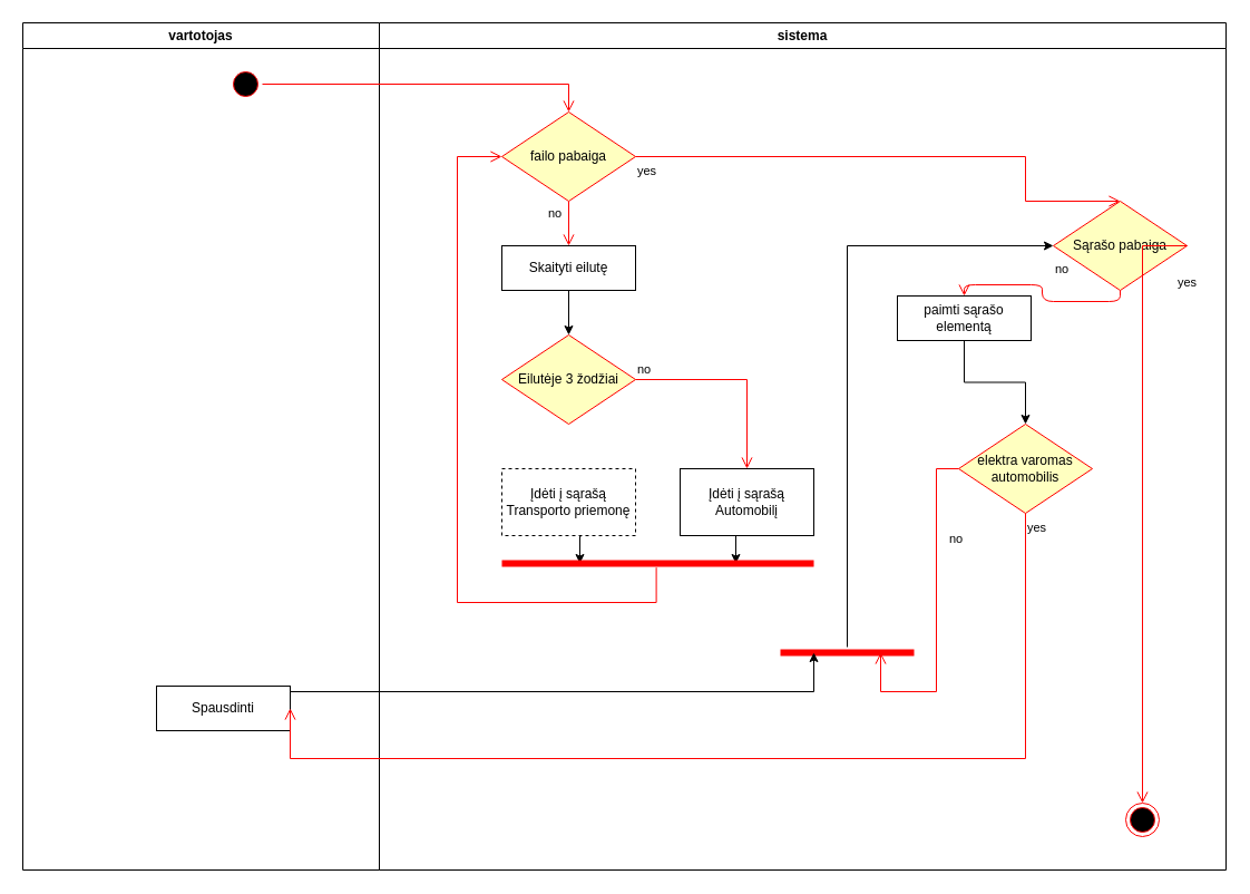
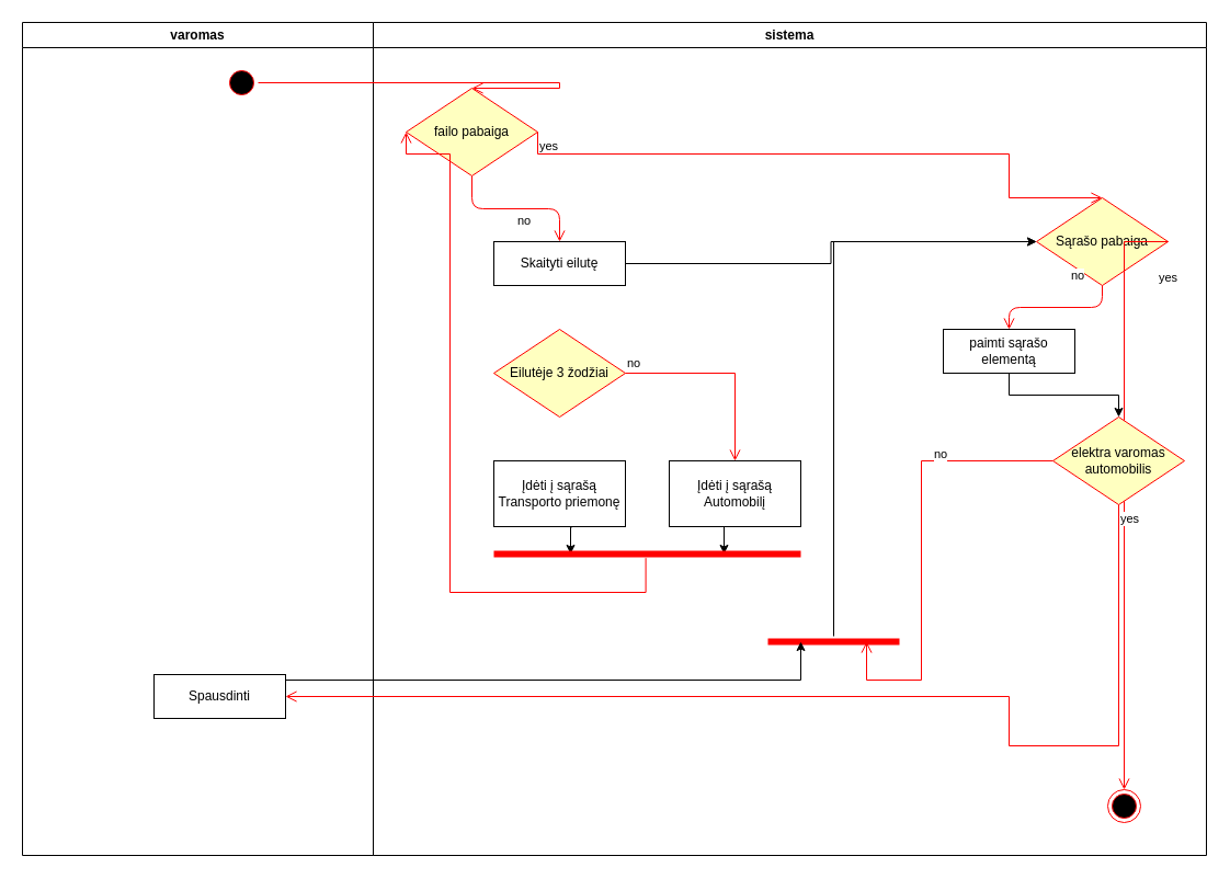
  <mxCell id="0" />
  <mxCell id="1" parent="0" />
- <mxCell id="2" value="vartotojas" style="swimlane;whiteSpace=wrap" parent="1" vertex="1"><mxGeometry x="20" y="20" width="320" height="760" as="geometry" /></mxCell>
+ <mxCell id="2" value="varomas" style="swimlane;whiteSpace=wrap" parent="1" vertex="1"><mxGeometry x="20" y="20" width="320" height="760" as="geometry" /></mxCell>
  <mxCell id="3" value="" style="ellipse;shape=startState;fillColor=#000000;strokeColor=#ff0000;" parent="2" vertex="1"><mxGeometry x="185" y="40" width="30" height="30" as="geometry" /></mxCell>
  <mxCell id="4" value="Spausdinti" style="rounded=0;whiteSpace=wrap;html=1;verticalAlign=middle;" vertex="1" parent="2"><mxGeometry x="120" y="595" width="120" height="40" as="geometry" /></mxCell>
  <mxCell id="5" value="sistema" style="swimlane;whiteSpace=wrap" parent="1" vertex="1"><mxGeometry x="340" y="20" width="760" height="760" as="geometry" /></mxCell>
  <mxCell id="6" value="no" style="edgeStyle=orthogonalEdgeStyle;html=1;align=left;verticalAlign=bottom;endArrow=open;endSize=8;strokeColor=#ff0000;exitX=0.5;exitY=1;exitDx=0;exitDy=0;entryX=0.5;entryY=0;entryDx=0;entryDy=0;" edge="1" source="15" parent="5" target="8"><mxGeometry x="-0.006" y="-20" relative="1" as="geometry"><mxPoint x="170" y="240" as="targetPoint" /><mxPoint x="330" y="120" as="sourcePoint" /><mxPoint as="offset" /></mxGeometry></mxCell>
- <mxCell id="7" style="edgeStyle=orthogonalEdgeStyle;rounded=0;orthogonalLoop=1;jettySize=auto;html=1;entryX=0.5;entryY=0;entryDx=0;entryDy=0;" edge="1" parent="5" source="8" target="11"><mxGeometry relative="1" as="geometry" /></mxCell>
+ <mxCell id="7" style="edgeStyle=orthogonalEdgeStyle;rounded=0;orthogonalLoop=1;jettySize=auto;html=1;" edge="1" parent="5" source="8" target="18"><mxGeometry relative="1" as="geometry" /></mxCell>
  <mxCell id="8" value="Skaityti eilutę" style="rounded=0;whiteSpace=wrap;html=1;" vertex="1" parent="5"><mxGeometry x="110" y="200" width="120" height="40" as="geometry" /></mxCell>
  <mxCell id="9" style="edgeStyle=orthogonalEdgeStyle;rounded=0;orthogonalLoop=1;jettySize=auto;html=1;entryX=0.25;entryY=0.5;entryDx=0;entryDy=0;entryPerimeter=0;exitX=0.592;exitY=1.01;exitDx=0;exitDy=0;exitPerimeter=0;" edge="1" parent="5" source="10" target="16"><mxGeometry relative="1" as="geometry" /></mxCell>
- <mxCell id="10" value="Įdėti į sąrašą Transporto priemonę" style="rounded=0;whiteSpace=wrap;html=1;verticalAlign=middle;dashed=1;" vertex="1" parent="5"><mxGeometry x="110" y="400" width="120" height="60" as="geometry" /></mxCell>
+ <mxCell id="10" value="Įdėti į sąrašą Transporto priemonę" style="rounded=0;whiteSpace=wrap;html=1;verticalAlign=middle;" vertex="1" parent="5"><mxGeometry x="110" y="400" width="120" height="60" as="geometry" /></mxCell>
  <mxCell id="11" value="Eilutėje 3 žodžiai" style="rhombus;whiteSpace=wrap;html=1;fillColor=#ffffc0;strokeColor=#ff0000;" vertex="1" parent="5"><mxGeometry x="110" y="280" width="120" height="80" as="geometry" /></mxCell>
  <mxCell id="12" value="no" style="edgeStyle=orthogonalEdgeStyle;html=1;align=left;verticalAlign=bottom;endArrow=open;endSize=8;strokeColor=#ff0000;entryX=0.5;entryY=0;entryDx=0;entryDy=0;rounded=0;" edge="1" source="11" parent="5" target="14"><mxGeometry x="-1" relative="1" as="geometry"><mxPoint x="290" y="300" as="targetPoint" /><Array as="points"><mxPoint x="330" y="320" /></Array></mxGeometry></mxCell>
  <mxCell id="13" style="edgeStyle=orthogonalEdgeStyle;rounded=0;orthogonalLoop=1;jettySize=auto;html=1;exitX=0.5;exitY=1;exitDx=0;exitDy=0;entryX=0.75;entryY=0.5;entryDx=0;entryDy=0;entryPerimeter=0;" edge="1" parent="5" source="14" target="16"><mxGeometry relative="1" as="geometry" /></mxCell>
  <mxCell id="14" value="Įdėti į sąrašą Automobilį" style="rounded=0;whiteSpace=wrap;html=1;verticalAlign=middle;" vertex="1" parent="5"><mxGeometry x="270" y="400" width="120" height="60" as="geometry" /></mxCell>
- <mxCell id="15" value="failo pabaiga" style="rhombus;whiteSpace=wrap;html=1;fillColor=#ffffc0;strokeColor=#ff0000;" vertex="1" parent="5"><mxGeometry x="110" y="80" width="120" height="80" as="geometry" /></mxCell>
+ <mxCell id="15" value="failo pabaiga" style="rhombus;whiteSpace=wrap;html=1;fillColor=#ffffc0;strokeColor=#ff0000;" vertex="1" parent="5"><mxGeometry x="30" y="60" width="120" height="80" as="geometry" /></mxCell>
  <mxCell id="16" value="" style="shape=line;html=1;strokeWidth=6;strokeColor=#ff0000;" vertex="1" parent="5"><mxGeometry x="110" y="480" width="280" height="10" as="geometry" /></mxCell>
  <mxCell id="17" value="" style="edgeStyle=orthogonalEdgeStyle;html=1;verticalAlign=bottom;endArrow=open;endSize=8;strokeColor=#ff0000;rounded=0;entryX=0;entryY=0.5;entryDx=0;entryDy=0;exitX=0.495;exitY=0.867;exitDx=0;exitDy=0;exitPerimeter=0;" edge="1" source="16" parent="5" target="15"><mxGeometry relative="1" as="geometry"><mxPoint x="210" y="560" as="targetPoint" /><Array as="points"><mxPoint x="249" y="520" /><mxPoint x="70" y="520" /><mxPoint x="70" y="120" /></Array></mxGeometry></mxCell>
  <mxCell id="18" value="Sąrašo pabaiga" style="rhombus;whiteSpace=wrap;html=1;fillColor=#ffffc0;strokeColor=#ff0000;" vertex="1" parent="5"><mxGeometry x="605" y="160" width="120" height="80" as="geometry" /></mxCell>
  <mxCell id="19" value="no" style="edgeStyle=orthogonalEdgeStyle;html=1;align=left;verticalAlign=bottom;endArrow=open;endSize=8;strokeColor=#ff0000;exitX=0.5;exitY=1;exitDx=0;exitDy=0;entryX=0.5;entryY=0;entryDx=0;entryDy=0;" edge="1" source="18" parent="5" target="24"><mxGeometry x="-0.2" y="-20" relative="1" as="geometry"><mxPoint x="580" y="290" as="targetPoint" /><mxPoint x="620" y="290" as="sourcePoint" /><mxPoint as="offset" /></mxGeometry></mxCell>
  <mxCell id="20" value="yes" style="edgeStyle=orthogonalEdgeStyle;html=1;align=left;verticalAlign=top;endArrow=open;endSize=8;strokeColor=#ff0000;exitX=1;exitY=0.5;exitDx=0;exitDy=0;rounded=0;entryX=0.5;entryY=0;entryDx=0;entryDy=0;" edge="1" source="18" parent="5" target="22"><mxGeometry x="-0.963" y="20" relative="1" as="geometry"><mxPoint x="650" y="370" as="targetPoint" /><mxPoint x="570" y="250" as="sourcePoint" /><Array as="points"><mxPoint x="685" y="200" /></Array><mxPoint as="offset" /></mxGeometry></mxCell>
  <mxCell id="21" value="yes" style="edgeStyle=orthogonalEdgeStyle;html=1;align=left;verticalAlign=top;endArrow=open;endSize=8;strokeColor=#ff0000;exitX=1;exitY=0.5;exitDx=0;exitDy=0;entryX=0.5;entryY=0;entryDx=0;entryDy=0;rounded=0;" edge="1" source="15" parent="5" target="18"><mxGeometry x="-1" relative="1" as="geometry"><mxPoint x="320" y="120" as="targetPoint" /><Array as="points"><mxPoint x="580" y="120" /></Array></mxGeometry></mxCell>
  <mxCell id="22" value="" style="ellipse;shape=endState;fillColor=#000000;strokeColor=#ff0000" parent="5" vertex="1"><mxGeometry x="670" y="700" width="30" height="30" as="geometry" /></mxCell>
  <mxCell id="23" style="edgeStyle=orthogonalEdgeStyle;rounded=0;orthogonalLoop=1;jettySize=auto;html=1;entryX=0.5;entryY=0;entryDx=0;entryDy=0;" edge="1" parent="5" source="24" target="25"><mxGeometry relative="1" as="geometry" /></mxCell>
- <mxCell id="24" value="paimti sąrašo elementą" style="rounded=0;whiteSpace=wrap;html=1;" vertex="1" parent="5"><mxGeometry x="465" y="245" width="120" height="40" as="geometry" /></mxCell>
- <mxCell id="25" value="elektra varomas automobilis" style="rhombus;whiteSpace=wrap;html=1;fillColor=#ffffc0;strokeColor=#ff0000;" vertex="1" parent="5"><mxGeometry x="520" y="360" width="120" height="80" as="geometry" /></mxCell>
+ <mxCell id="24" value="paimti sąrašo elementą" style="rounded=0;whiteSpace=wrap;html=1;" vertex="1" parent="5"><mxGeometry x="520" y="280" width="120" height="40" as="geometry" /></mxCell>
+ <mxCell id="25" value="elektra varomas automobilis" style="rhombus;whiteSpace=wrap;html=1;fillColor=#ffffc0;strokeColor=#ff0000;" vertex="1" parent="5"><mxGeometry x="620" y="360" width="120" height="80" as="geometry" /></mxCell>
  <mxCell id="26" value="no" style="edgeStyle=orthogonalEdgeStyle;html=1;align=left;verticalAlign=bottom;endArrow=open;endSize=8;strokeColor=#ff0000;exitX=0;exitY=0.5;exitDx=0;exitDy=0;rounded=0;entryX=0.25;entryY=0.5;entryDx=0;entryDy=0;entryPerimeter=0;" edge="1" source="25" parent="5" target="28"><mxGeometry x="-0.394" y="10" relative="1" as="geometry"><mxPoint x="440" y="400" as="targetPoint" /><mxPoint x="700" y="380" as="sourcePoint" /><Array as="points"><mxPoint x="500" y="400" /><mxPoint x="500" y="600" /><mxPoint x="450" y="600" /></Array><mxPoint as="offset" /></mxGeometry></mxCell>
  <mxCell id="27" style="edgeStyle=orthogonalEdgeStyle;rounded=0;orthogonalLoop=1;jettySize=auto;html=1;entryX=0;entryY=0.5;entryDx=0;entryDy=0;" edge="1" parent="5" source="28" target="18"><mxGeometry relative="1" as="geometry"><Array as="points"><mxPoint x="420" y="200" /></Array></mxGeometry></mxCell>
  <mxCell id="28" value="" style="shape=line;html=1;strokeWidth=6;strokeColor=#ff0000;direction=west;" vertex="1" parent="5"><mxGeometry x="360" y="560" width="120" height="10" as="geometry" /></mxCell>
  <mxCell id="29" value="" style="edgeStyle=elbowEdgeStyle;elbow=horizontal;verticalAlign=bottom;endArrow=open;endSize=8;strokeColor=#FF0000;endFill=1;rounded=0;entryX=0.5;entryY=0;entryDx=0;entryDy=0;" parent="1" source="3" target="15" edge="1"><mxGeometry x="140" y="80" as="geometry"><mxPoint x="135" y="190" as="targetPoint" /><Array as="points"><mxPoint x="510" y="75" /></Array></mxGeometry></mxCell>
  <mxCell id="30" value="yes" style="edgeStyle=orthogonalEdgeStyle;html=1;align=left;verticalAlign=top;endArrow=open;endSize=8;strokeColor=#ff0000;entryX=1;entryY=0.5;entryDx=0;entryDy=0;rounded=0;" edge="1" source="25" parent="1" target="4"><mxGeometry x="-1" relative="1" as="geometry"><mxPoint x="900" y="480" as="targetPoint" /><Array as="points"><mxPoint x="920" y="680" /></Array></mxGeometry></mxCell>
  <mxCell id="31" style="edgeStyle=orthogonalEdgeStyle;rounded=0;orthogonalLoop=1;jettySize=auto;html=1;entryX=0.75;entryY=0.5;entryDx=0;entryDy=0;entryPerimeter=0;" edge="1" parent="1" source="4" target="28"><mxGeometry relative="1" as="geometry"><Array as="points"><mxPoint x="200" y="620" /><mxPoint x="730" y="620" /></Array></mxGeometry></mxCell>
